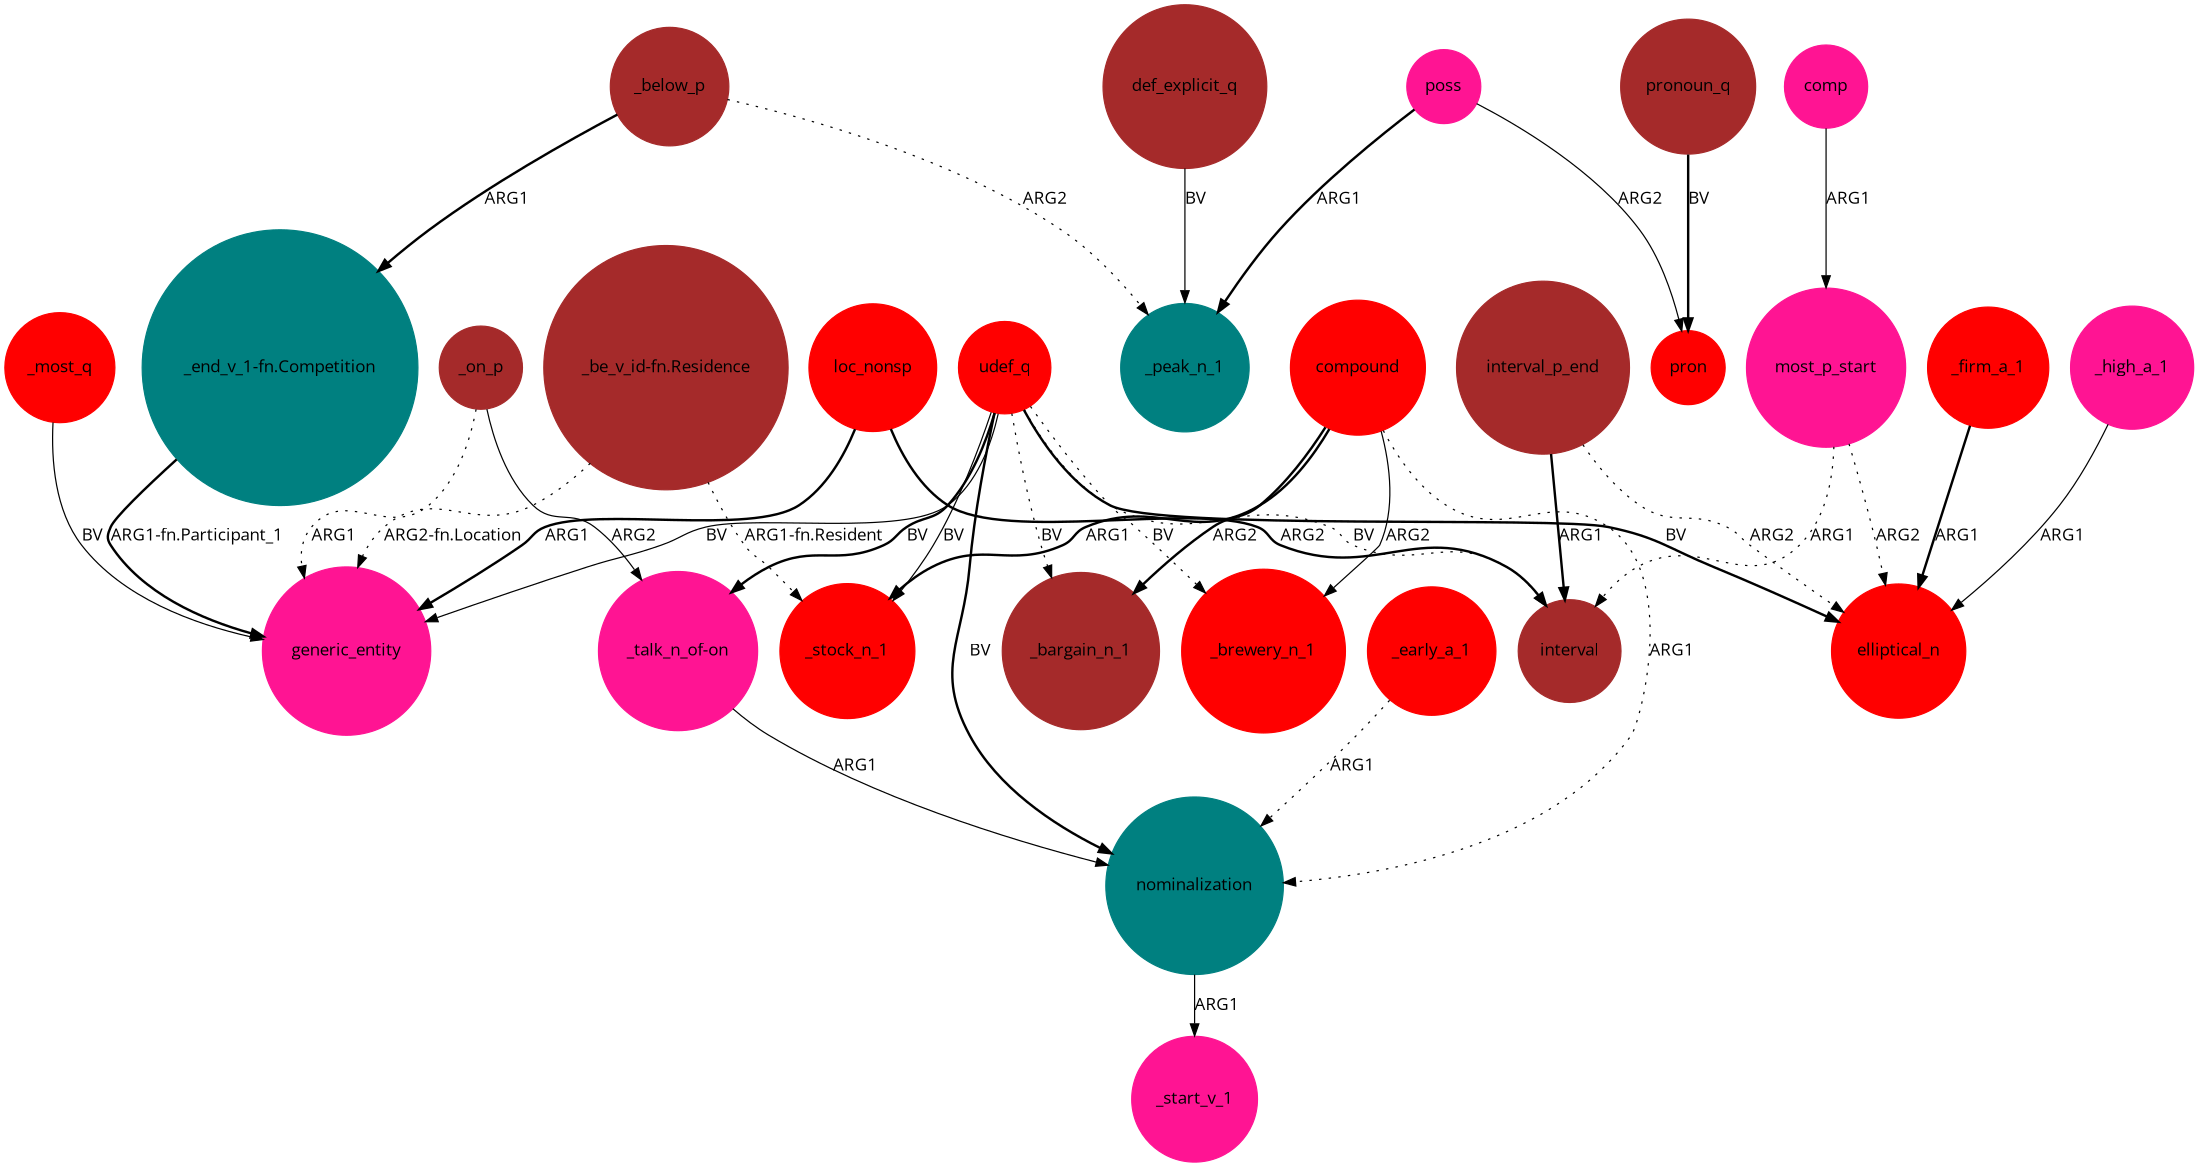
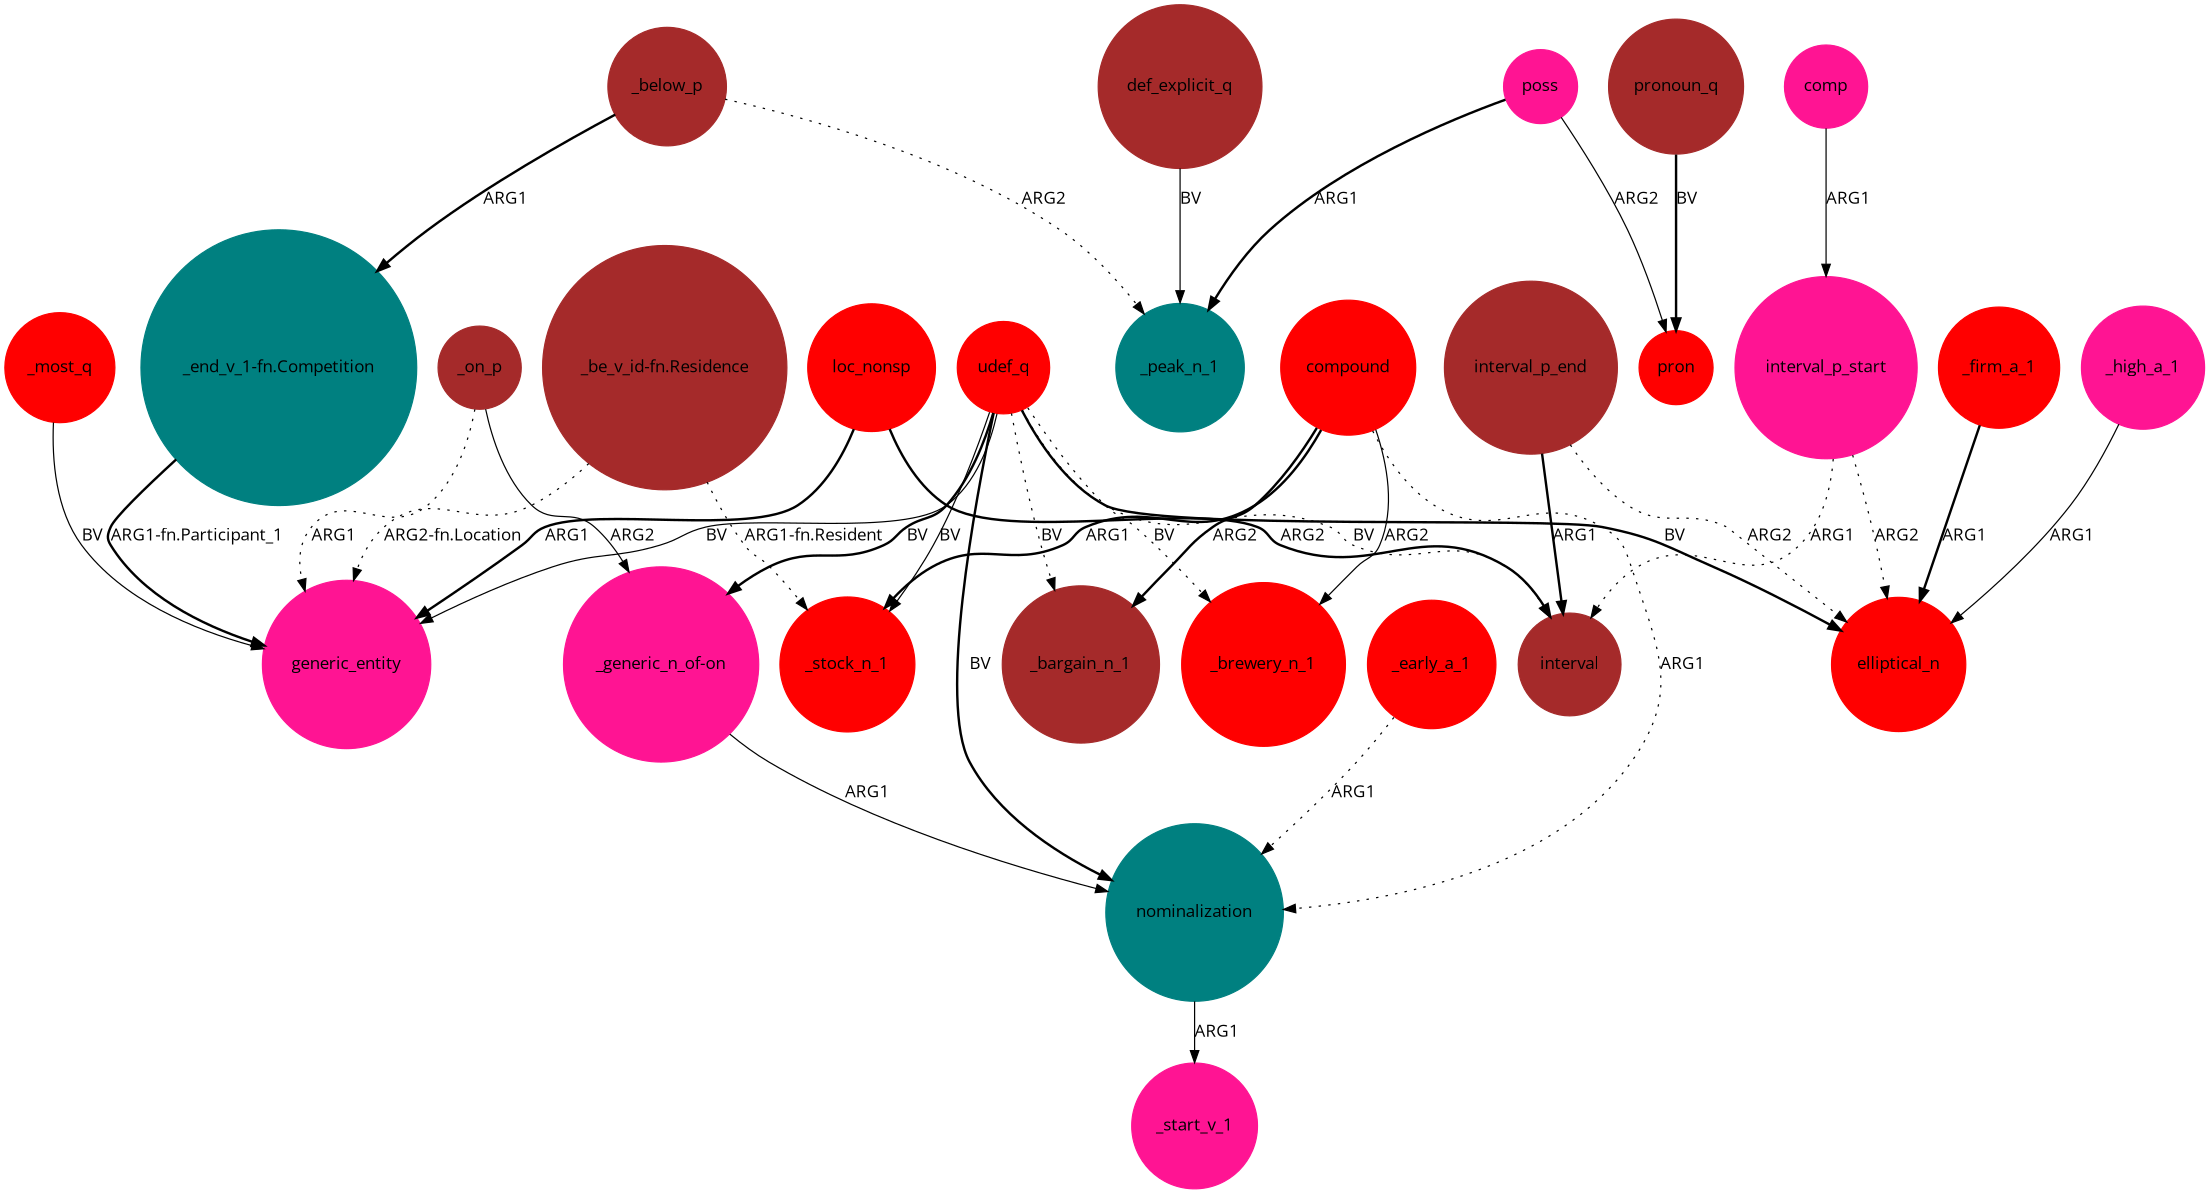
  digraph {
    fontname="Open Sans"
    node [color=red fontname="Open Sans" shape=circle style=filled]
    edge [fontname="Open Sans" style=bold]
    "_be_v_id-fn.Residence" [color=brown]
    _stock_n_1
    generic_entity [color=deeppink]
    loc_nonsp
    interval [color=brown]
    interval_p_end [color=brown]
    elliptical_n
    _firm_a_1
    def_explicit_q [color=brown]
    _peak_n_1 [color=teal]
    udef_q
    _brewery_n_1
-   "_talk_n_of-on" [color=deeppink]
+   "_talk_n_of-on" [color=deeppink label="_generic_n_of-on"]
    nominalization [color=teal]
    _bargain_n_1 [color=brown]
    n16 [color=deeppink label=_start_v_1]
-   interval_p_start [color=deeppink label=most_p_start]
+   interval_p_start [color=deeppink]
    _below_p [color=brown]
    "_end_v_1-fn.Competition" [color=teal]
    _early_a_1
    _high_a_1 [color=deeppink]
    compound
    _on_p [color=brown]
    pronoun_q [color=brown]
    pron
    poss [color=deeppink]
    comp [color=deeppink]
    _most_q
    "_be_v_id-fn.Residence" -> _stock_n_1 [label="ARG1-fn.Resident" style=dotted]
    "_be_v_id-fn.Residence" -> generic_entity [label="ARG2-fn.Location" style=dotted]
    loc_nonsp -> generic_entity [label=ARG1]
    loc_nonsp -> interval [label=ARG2]
    interval_p_end -> interval [label=ARG1]
    interval_p_end -> elliptical_n [label=ARG2 style=dotted]
    _firm_a_1 -> elliptical_n [label=ARG1]
    def_explicit_q -> _peak_n_1 [label=BV style=solid]
    udef_q -> _stock_n_1 [label=BV style=solid]
    udef_q -> generic_entity [label=BV style=solid]
    udef_q -> interval [label=BV style=dotted]
    udef_q -> elliptical_n [label=BV]
    udef_q -> _brewery_n_1 [label=BV style=dotted]
    udef_q -> "_talk_n_of-on" [label=BV]
    udef_q -> nominalization [label=BV]
    udef_q -> _bargain_n_1 [label=BV style=dotted]
    "_talk_n_of-on" -> nominalization [label=ARG1 style=solid]
    nominalization -> n16 [label=ARG1 style=solid]
    interval_p_start -> interval [label=ARG1 style=dotted]
    interval_p_start -> elliptical_n [label=ARG2 style=dotted]
    _below_p -> _peak_n_1 [label=ARG2 style=dotted]
    _below_p -> "_end_v_1-fn.Competition" [label=ARG1]
    "_end_v_1-fn.Competition" -> generic_entity [label="ARG1-fn.Participant_1"]
    _early_a_1 -> nominalization [label=ARG1 style=dotted]
    _high_a_1 -> elliptical_n [label=ARG1 style=solid]
    compound -> _stock_n_1 [label=ARG1]
    compound -> _brewery_n_1 [label=ARG2 style=solid]
    compound -> nominalization [label=ARG1 style=dotted]
    compound -> _bargain_n_1 [label=ARG2]
    _on_p -> generic_entity [label=ARG1 style=dotted]
    _on_p -> "_talk_n_of-on" [label=ARG2 style=solid]
    pronoun_q -> pron [label=BV]
    poss -> _peak_n_1 [label=ARG1]
    poss -> pron [label=ARG2 style=solid]
    comp -> interval_p_start [label=ARG1 style=solid]
    _most_q -> generic_entity [label=BV style=solid]
  }
